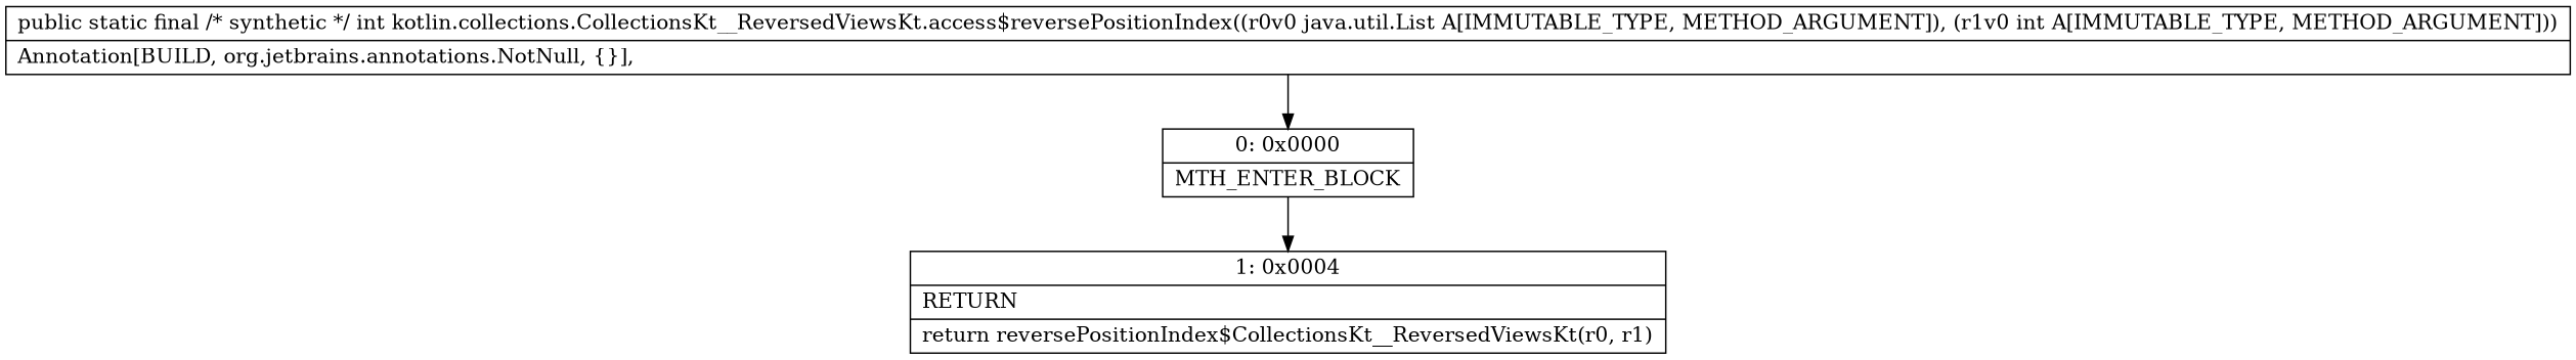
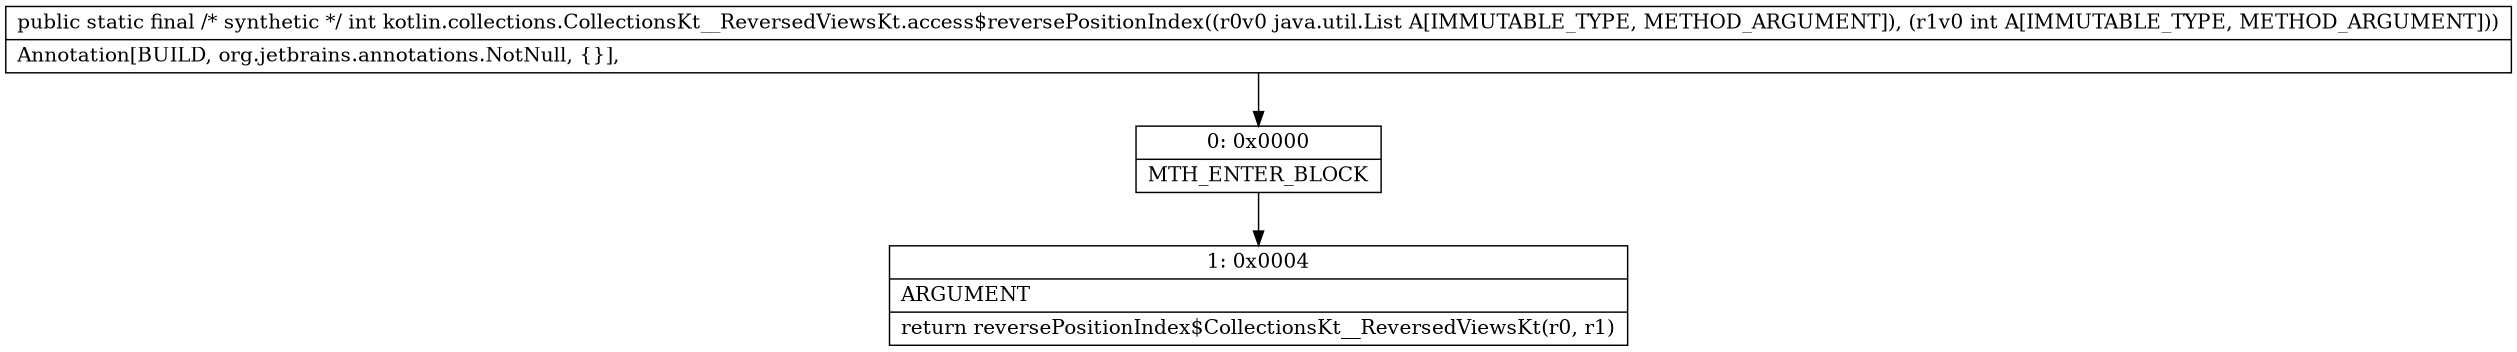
  digraph {
    node [shape=record]
    n1 [label="{0\:\ 0x0000|MTH_ENTER_BLOCK\l}"]
-   n2 [label="{1\:\ 0x0004|RETURN\l|return reversePositionIndex$CollectionsKt__ReversedViewsKt(r0, r1)\l}"]
+   n2 [label="{1\:\ 0x0004|ARGUMENT\l|return reversePositionIndex$CollectionsKt__ReversedViewsKt(r0, r1)\l}"]
    n3 [label="{public static final \/* synthetic *\/ int kotlin.collections.CollectionsKt__ReversedViewsKt.access$reversePositionIndex((r0v0 java.util.List A[IMMUTABLE_TYPE, METHOD_ARGUMENT]), (r1v0 int A[IMMUTABLE_TYPE, METHOD_ARGUMENT]))  | Annotation[BUILD, org.jetbrains.annotations.NotNull, \{\}], \l}"]
    n1 -> n2
    n3 -> n1
  }
